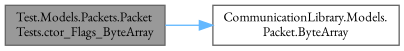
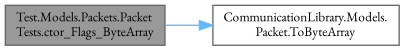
  digraph {
    rankdir=LR
    fontname="EB Garamond"
    node [fontname="EB Garamond" fontsize=10 shape=box style=filled]
    n1 [color=gray40 fillcolor=grey60 fontcolor=black height=0.2 label="Test.Models.Packets.Packet\lTests.ctor_Flags_ByteArray" width=0.4]
-   n2 [color=grey40 fillcolor=white height=0.2 label="CommunicationLibrary.Models.\lPacket.ByteArray" width=0.4]
+   n2 [color=grey40 fillcolor=white height=0.2 label="CommunicationLibrary.Models.\lPacket.ToByteArray" width=0.4]
    n1 -> n2 [color=steelblue1 fontname="EB Garamond" fontsize=10 labelfontname=Helvetica labelfontsize=10 style=solid]
  }
